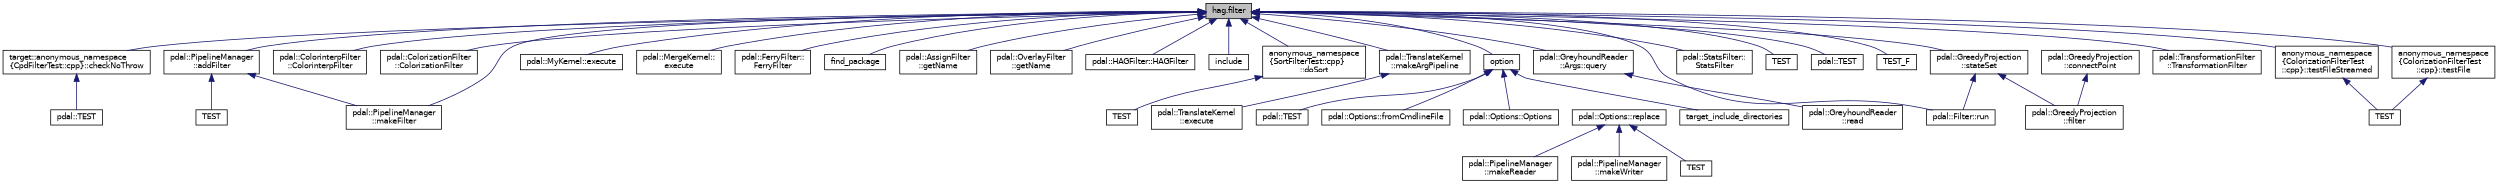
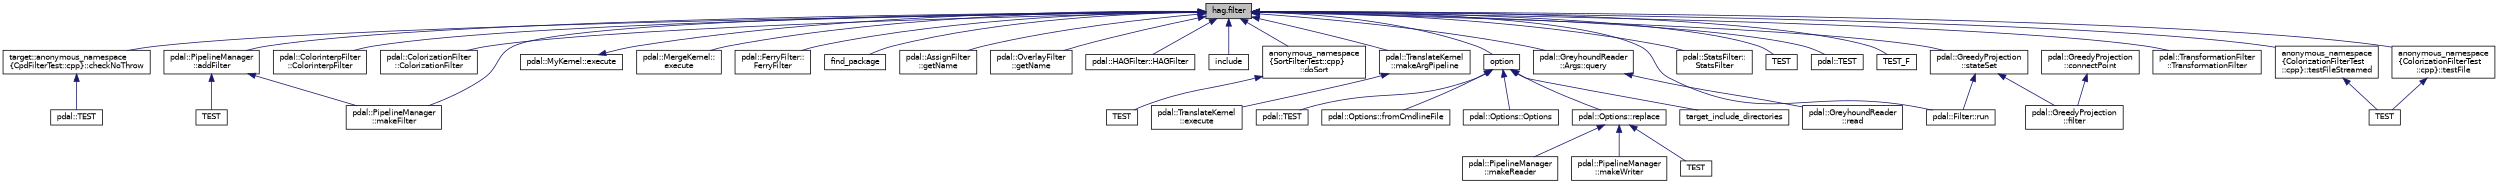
  digraph {
    rankdir=TB
    node [color=black fillcolor=white fontname=Helvetica fontsize=10 shape=record style=filled]
    edge [color=midnightblue dir=back fontname=Helvetica fontsize=10 labelfontname=Helvetica labelfontsize=10 style=solid]
    n1 [fillcolor=grey75 fontcolor=black height=0.2 label="hag.filter" width=0.4]
    n2 [height=0.2 label="pdal::PipelineManager\l::addFilter" width=0.4]
    n3 [height=0.2 label="pdal::PipelineManager\l::makeFilter" width=0.4]
    n4 [height=0.2 label="target::anonymous_namespace\l\{CpdFilterTest::cpp\}::checkNoThrow" width=0.4]
    n5 [height=0.2 label="pdal::ColorinterpFilter\l::ColorinterpFilter" width=0.4]
    n6 [height=0.2 label="pdal::ColorizationFilter\l::ColorizationFilter" width=0.4]
    n7 [height=0.2 label="anonymous_namespace\l\{SortFilterTest::cpp\}\l::doSort" width=0.4]
    n8 [height=0.2 label="pdal::MyKernel::execute" width=0.4]
    n9 [height=0.2 label="pdal::MergeKernel::\lexecute" width=0.4]
    n10 [height=0.2 label="pdal::FerryFilter::\lFerryFilter" width=0.4]
    n11 [height=0.2 label=find_package width=0.4]
    n12 [height=0.2 label="pdal::AssignFilter\l::getName" width=0.4]
    n13 [height=0.2 label="pdal::OverlayFilter\l::getName" width=0.4]
    n14 [height=0.2 label="pdal::HAGFilter::HAGFilter" width=0.4]
    n15 [height=0.2 label=include width=0.4]
    n16 [height=0.2 label="pdal::TranslateKernel\l::makeArgPipeline" width=0.4]
    n17 [height=0.2 label=option width=0.4]
    n18 [height=0.2 label="pdal::GreyhoundReader\l::Args::query" width=0.4]
    n19 [height=0.2 label="pdal::Filter::run" width=0.4]
    n20 [height=0.2 label="pdal::GreedyProjection\l::stateSet" width=0.4]
    n21 [height=0.2 label="pdal::StatsFilter::\lStatsFilter" width=0.4]
    n22 [height=0.2 label=TEST width=0.4]
    n23 [height=0.2 label="pdal::TEST" width=0.4]
    n24 [height=0.2 label=TEST_F width=0.4]
    n25 [height=0.2 label="anonymous_namespace\l\{ColorizationFilterTest\l::cpp\}::testFile" width=0.4]
    n26 [height=0.2 label="anonymous_namespace\l\{ColorizationFilterTest\l::cpp\}::testFileStreamed" width=0.4]
    n27 [height=0.2 label="pdal::TransformationFilter\l::TransformationFilter" width=0.4]
    n28 [height=0.2 label=TEST width=0.4]
    n29 [height=0.2 label="pdal::TEST" width=0.4]
    n30 [height=0.2 label=TEST width=0.4]
    n31 [height=0.2 label="pdal::TranslateKernel\l::execute" width=0.4]
    n32 [height=0.2 label="pdal::Options::fromCmdlineFile" width=0.4]
    n33 [height=0.2 label="pdal::Options::Options" width=0.4]
    n34 [height=0.2 label="pdal::Options::replace" width=0.4]
    n35 [height=0.2 label=target_include_directories width=0.4]
    n36 [height=0.2 label="pdal::TEST" width=0.4]
    n37 [height=0.2 label="pdal::GreyhoundReader\l::read" width=0.4]
    n38 [height=0.2 label="pdal::GreedyProjection\l::filter" width=0.4]
    n39 [height=0.2 label=TEST width=0.4]
    n40 [height=0.2 label="pdal::PipelineManager\l::makeReader" width=0.4]
    n41 [height=0.2 label="pdal::PipelineManager\l::makeWriter" width=0.4]
    n42 [height=0.2 label=TEST width=0.4]
    n43 [height=0.2 label="pdal::GreedyProjection\l::connectPoint" width=0.4]
    n1 -> n2
    n1 -> n3
    n1 -> n4
    n1 -> n5
    n1 -> n6
    n1 -> n7
-   n1 -> n8
+   n8 -> n1
    n1 -> n9
    n1 -> n10
    n1 -> n11
    n1 -> n12
    n1 -> n13
    n1 -> n14
    n1 -> n15
    n1 -> n16
    n1 -> n17
    n1 -> n18
    n1 -> n19
    n1 -> n20
    n1 -> n21
    n1 -> n22
    n1 -> n23
    n1 -> n24
    n1 -> n25
    n1 -> n26
    n1 -> n27
    n2 -> n3
    n2 -> n28
    n4 -> n29
    n7 -> n30
    n16 -> n31
    n17 -> n32
    n17 -> n33
+   n17 -> n34
    n17 -> n35
    n17 -> n36
    n18 -> n37
    n20 -> n19
    n20 -> n38
    n25 -> n39
    n26 -> n39
    n34 -> n40
    n34 -> n41
    n34 -> n42
    n43 -> n38
  }
